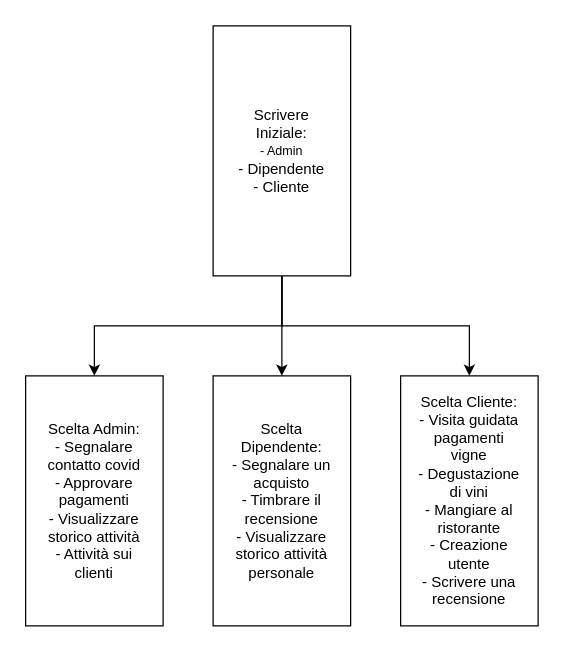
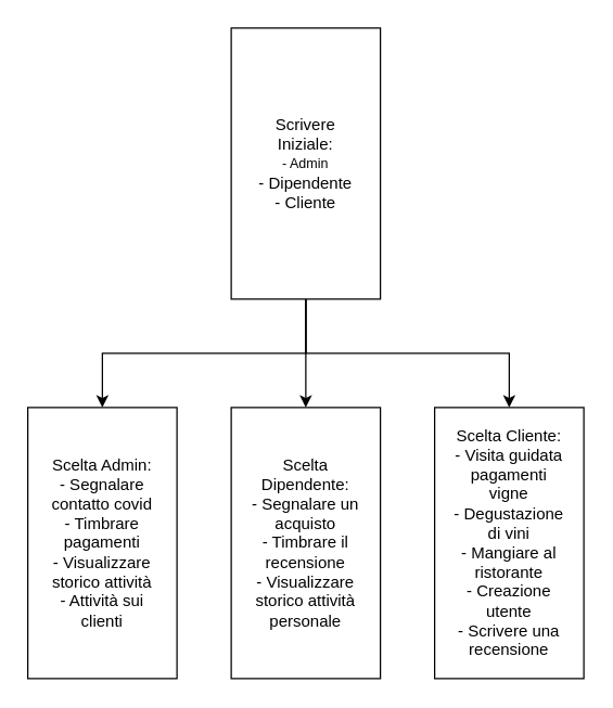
  <mxCell id="0" />
  <mxCell id="1" parent="0" />
  <mxCell id="2" value="" style="group" vertex="1" connectable="0" parent="1"><mxGeometry x="170" y="20" width="110" height="200" as="geometry" /></mxCell>
  <mxCell id="3" value="" style="rounded=0;whiteSpace=wrap;html=1;" vertex="1" parent="2"><mxGeometry width="110" height="200" as="geometry" /></mxCell>
  <mxCell id="4" value="Scrivere Iniziale:&lt;br&gt;&lt;span style=&quot;font-size: 10px;&quot;&gt;- Admin&lt;br&gt;&lt;/span&gt;- Dipendente&lt;br&gt;- Cliente" style="text;html=1;strokeColor=none;fillColor=none;align=center;verticalAlign=middle;whiteSpace=wrap;rounded=0;" vertex="1" parent="2"><mxGeometry x="10" y="10" width="90" height="180" as="geometry" /></mxCell>
  <mxCell id="5" value="" style="group" vertex="1" connectable="0" parent="1"><mxGeometry x="20" y="300" width="110" height="200" as="geometry" /></mxCell>
  <mxCell id="6" value="" style="rounded=0;whiteSpace=wrap;html=1;" vertex="1" parent="5"><mxGeometry width="110" height="200" as="geometry" /></mxCell>
- <mxCell id="7" value="Scelta Admin:&lt;br&gt;- Segnalare contatto covid&lt;br&gt;- Approvare pagamenti&lt;br&gt;- Visualizzare storico attività&lt;br&gt;- Attività sui clienti" style="text;html=1;strokeColor=none;fillColor=none;align=center;verticalAlign=middle;whiteSpace=wrap;rounded=0;" vertex="1" parent="5"><mxGeometry x="10" y="10" width="90" height="180" as="geometry" /></mxCell>
+ <mxCell id="7" value="Scelta Admin:&lt;br&gt;- Segnalare contatto covid&lt;br&gt;- Timbrare pagamenti&lt;br&gt;- Visualizzare storico attività&lt;br&gt;- Attività sui clienti" style="text;html=1;strokeColor=none;fillColor=none;align=center;verticalAlign=middle;whiteSpace=wrap;rounded=0;" vertex="1" parent="5"><mxGeometry x="10" y="10" width="90" height="180" as="geometry" /></mxCell>
  <mxCell id="8" value="" style="group" vertex="1" connectable="0" parent="1"><mxGeometry x="170" y="300" width="110" height="200" as="geometry" /></mxCell>
  <mxCell id="9" value="" style="rounded=0;whiteSpace=wrap;html=1;" vertex="1" parent="8"><mxGeometry width="110" height="200" as="geometry" /></mxCell>
  <mxCell id="10" value="Scelta Dipendente:&lt;br&gt;- Segnalare un acquisto&lt;br&gt;- Timbrare il recensione&lt;br&gt;- Visualizzare storico attività personale" style="text;html=1;strokeColor=none;fillColor=none;align=center;verticalAlign=middle;whiteSpace=wrap;rounded=0;" vertex="1" parent="8"><mxGeometry x="10" y="10" width="90" height="180" as="geometry" /></mxCell>
  <mxCell id="11" value="" style="group" vertex="1" connectable="0" parent="1"><mxGeometry x="320" y="300" width="110" height="200" as="geometry" /></mxCell>
  <mxCell id="12" value="" style="rounded=0;whiteSpace=wrap;html=1;" vertex="1" parent="11"><mxGeometry width="110" height="200" as="geometry" /></mxCell>
  <mxCell id="13" value="Scelta Cliente:&lt;br&gt;- Visita guidata pagamenti vigne&lt;br&gt;- Degustazione di vini&lt;br&gt;- Mangiare al ristorante&lt;br&gt;- Creazione utente&lt;br&gt;- Scrivere una recensione" style="text;html=1;strokeColor=none;fillColor=none;align=center;verticalAlign=middle;whiteSpace=wrap;rounded=0;" vertex="1" parent="11"><mxGeometry x="10" y="10" width="90" height="180" as="geometry" /></mxCell>
  <mxCell id="14" value="" style="endArrow=classic;html=1;rounded=0;exitX=0.5;exitY=1;exitDx=0;exitDy=0;entryX=0.5;entryY=0;entryDx=0;entryDy=0;" edge="1" parent="1" source="3" target="6"><mxGeometry width="50" height="50" relative="1" as="geometry"><mxPoint x="190" y="360" as="sourcePoint" /><mxPoint x="240" y="310" as="targetPoint" /><Array as="points"><mxPoint x="225" y="260" /><mxPoint x="75" y="260" /></Array></mxGeometry></mxCell>
  <mxCell id="15" value="" style="endArrow=classic;html=1;rounded=0;exitX=0.5;exitY=1;exitDx=0;exitDy=0;entryX=0.5;entryY=0;entryDx=0;entryDy=0;" edge="1" parent="1" source="3" target="9"><mxGeometry width="50" height="50" relative="1" as="geometry"><mxPoint x="190" y="360" as="sourcePoint" /><mxPoint x="240" y="310" as="targetPoint" /></mxGeometry></mxCell>
  <mxCell id="16" value="" style="endArrow=classic;html=1;rounded=0;exitX=0.5;exitY=1;exitDx=0;exitDy=0;entryX=0.5;entryY=0;entryDx=0;entryDy=0;" edge="1" parent="1" source="3" target="12"><mxGeometry width="50" height="50" relative="1" as="geometry"><mxPoint x="190" y="360" as="sourcePoint" /><mxPoint x="240" y="310" as="targetPoint" /><Array as="points"><mxPoint x="225" y="260" /><mxPoint x="375" y="260" /></Array></mxGeometry></mxCell>
